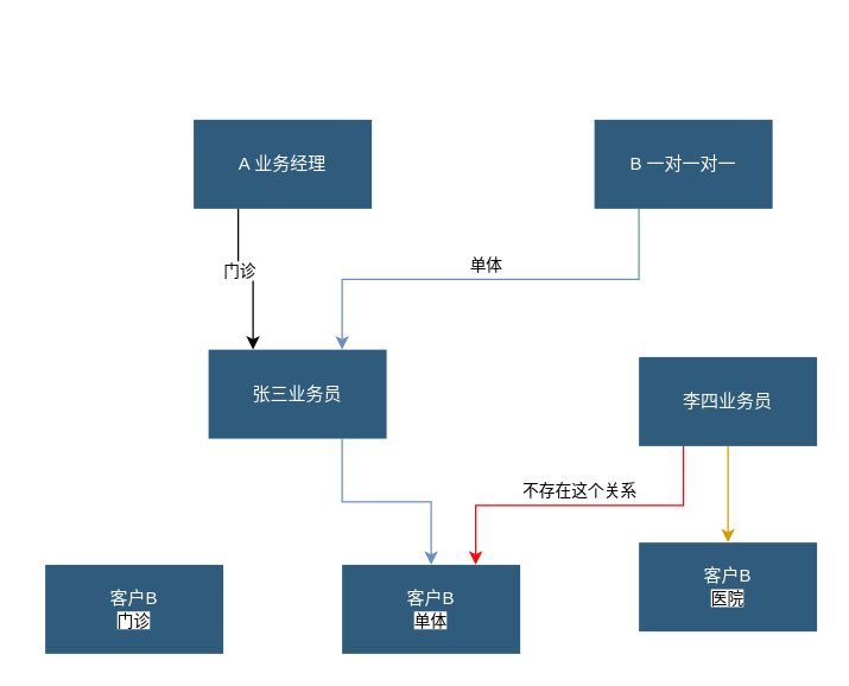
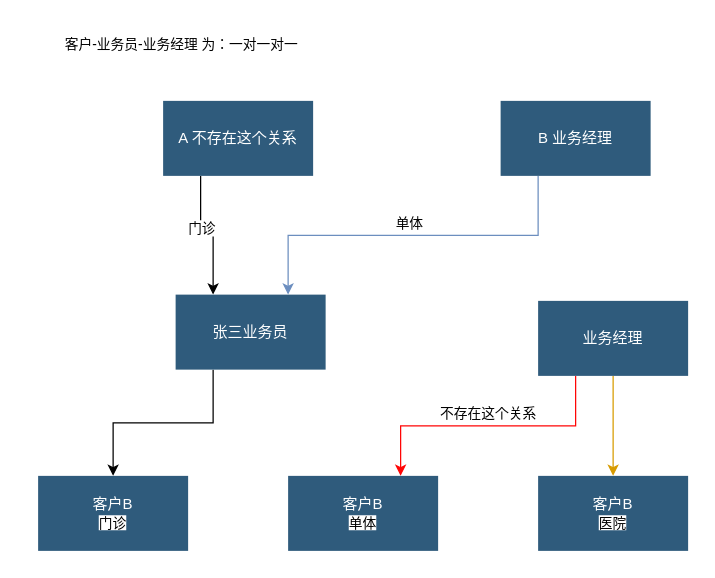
  <mxCell id="0" />
  <mxCell id="1" parent="0" />
  <mxCell id="2" style="edgeStyle=orthogonalEdgeStyle;rounded=0;orthogonalLoop=1;jettySize=auto;html=1;exitX=0.25;exitY=1;exitDx=0;exitDy=0;entryX=0.25;entryY=0;entryDx=0;entryDy=0;" edge="1" parent="1" source="4" target="10"><mxGeometry relative="1" as="geometry" /></mxCell>
  <mxCell id="3" value="门诊" style="edgeLabel;html=1;align=center;verticalAlign=middle;resizable=0;points=[];" vertex="1" connectable="0" parent="2"><mxGeometry x="-0.42" y="2" relative="1" as="geometry"><mxPoint x="-2" y="11" as="offset" /></mxGeometry></mxCell>
- <mxCell id="4" value="A 业务经理" style="whiteSpace=wrap;shadow=0;fontColor=#FFFFFF;fontFamily=Helvetica;fontStyle=0;html=1;fontSize=12;plain-purple;strokeColor=none;fillColor=#2f5b7c;gradientColor=none;spacing=6;verticalAlign=middle;" vertex="1" parent="1"><mxGeometry x="130" y="80" width="120" height="60" as="geometry" /></mxCell>
+ <mxCell id="4" value="A 不存在这个关系" style="whiteSpace=wrap;shadow=0;fontColor=#FFFFFF;fontFamily=Helvetica;fontStyle=0;html=1;fontSize=12;plain-purple;strokeColor=none;fillColor=#2f5b7c;gradientColor=none;spacing=6;verticalAlign=middle;" vertex="1" parent="1"><mxGeometry x="130" y="80" width="120" height="60" as="geometry" /></mxCell>
  <mxCell id="5" style="edgeStyle=orthogonalEdgeStyle;rounded=0;orthogonalLoop=1;jettySize=auto;html=1;exitX=0.25;exitY=1;exitDx=0;exitDy=0;entryX=0.75;entryY=0;entryDx=0;entryDy=0;fillColor=#dae8fc;strokeColor=#6c8ebf;" edge="1" parent="1" source="7" target="10"><mxGeometry relative="1" as="geometry" /></mxCell>
  <mxCell id="6" value="单体" style="edgeLabel;html=1;align=center;verticalAlign=middle;resizable=0;points=[];" vertex="1" connectable="0" parent="5"><mxGeometry x="0.025" relative="1" as="geometry"><mxPoint y="-10" as="offset" /></mxGeometry></mxCell>
- <mxCell id="7" value="B 一对一对一" style="whiteSpace=wrap;shadow=0;fontColor=#FFFFFF;fontFamily=Helvetica;fontStyle=0;html=1;fontSize=12;plain-purple;strokeColor=none;fillColor=#2f5b7c;gradientColor=none;spacing=6;verticalAlign=middle;" vertex="1" parent="1"><mxGeometry x="400" y="80" width="120" height="60" as="geometry" /></mxCell>
- <mxCell id="9" style="edgeStyle=orthogonalEdgeStyle;rounded=0;orthogonalLoop=1;jettySize=auto;html=1;exitX=0.75;exitY=1;exitDx=0;exitDy=0;entryX=0.5;entryY=0;entryDx=0;entryDy=0;fillColor=#dae8fc;strokeColor=#6c8ebf;" edge="1" parent="1" source="10" target="16"><mxGeometry relative="1" as="geometry" /></mxCell>
+ <mxCell id="7" value="B 业务经理" style="whiteSpace=wrap;shadow=0;fontColor=#FFFFFF;fontFamily=Helvetica;fontStyle=0;html=1;fontSize=12;plain-purple;strokeColor=none;fillColor=#2f5b7c;gradientColor=none;spacing=6;verticalAlign=middle;" vertex="1" parent="1"><mxGeometry x="400" y="80" width="120" height="60" as="geometry" /></mxCell>
+ <mxCell id="8" value="" style="edgeStyle=orthogonalEdgeStyle;rounded=0;orthogonalLoop=1;jettySize=auto;html=1;exitX=0.25;exitY=1;exitDx=0;exitDy=0;" edge="1" parent="1" source="10" target="14"><mxGeometry relative="1" as="geometry" /></mxCell>
  <mxCell id="10" value="张三业务员" style="whiteSpace=wrap;shadow=0;fontColor=#FFFFFF;fontFamily=Helvetica;fontStyle=0;html=1;fontSize=12;plain-purple;strokeColor=none;fillColor=#2f5b7c;gradientColor=none;spacing=6;verticalAlign=middle;" vertex="1" parent="1"><mxGeometry x="140" y="235" width="120" height="60" as="geometry" /></mxCell>
  <mxCell id="11" style="edgeStyle=orthogonalEdgeStyle;rounded=0;orthogonalLoop=1;jettySize=auto;html=1;exitX=0.5;exitY=1;exitDx=0;exitDy=0;entryX=0.5;entryY=0;entryDx=0;entryDy=0;fillColor=#ffe6cc;strokeColor=#d79b00;" edge="1" parent="1" source="13" target="15"><mxGeometry relative="1" as="geometry" /></mxCell>
  <mxCell id="12" value="不存在这个关系" style="edgeStyle=orthogonalEdgeStyle;rounded=0;orthogonalLoop=1;jettySize=auto;html=1;exitX=0.25;exitY=1;exitDx=0;exitDy=0;entryX=0.75;entryY=0;entryDx=0;entryDy=0;strokeColor=light-dark(#ff0505, #ededed);" edge="1" parent="1" source="13" target="16"><mxGeometry y="-10" relative="1" as="geometry"><mxPoint as="offset" /></mxGeometry></mxCell>
- <mxCell id="13" value="李四业务员" style="whiteSpace=wrap;shadow=0;fontColor=#FFFFFF;fontFamily=Helvetica;fontStyle=0;html=1;fontSize=12;plain-purple;strokeColor=none;fillColor=#2f5b7c;gradientColor=none;spacing=6;verticalAlign=middle;" vertex="1" parent="1"><mxGeometry x="430" y="240" width="120" height="60" as="geometry" /></mxCell>
+ <mxCell id="13" value="业务经理" style="whiteSpace=wrap;shadow=0;fontColor=#FFFFFF;fontFamily=Helvetica;fontStyle=0;html=1;fontSize=12;plain-purple;strokeColor=none;fillColor=#2f5b7c;gradientColor=none;spacing=6;verticalAlign=middle;" vertex="1" parent="1"><mxGeometry x="430" y="240" width="120" height="60" as="geometry" /></mxCell>
  <mxCell id="14" value="客户B&lt;div&gt;&lt;span style=&quot;color: rgb(0, 0, 0); font-size: 11px; text-wrap-mode: nowrap; background-color: rgb(255, 255, 255);&quot;&gt;门诊&lt;/span&gt;&lt;/div&gt;" style="whiteSpace=wrap;html=1;fillColor=#2f5b7c;strokeColor=none;fontColor=#FFFFFF;shadow=0;fontStyle=0;gradientColor=none;spacing=6;" vertex="1" parent="1"><mxGeometry x="30" y="380" width="120" height="60" as="geometry" /></mxCell>
- <mxCell id="15" value="客户B&lt;div&gt;&lt;font color=&quot;#000000&quot;&gt;&lt;span style=&quot;font-size: 11px; text-wrap-mode: nowrap; background-color: rgb(255, 255, 255);&quot;&gt;医院&lt;/span&gt;&lt;/font&gt;&lt;/div&gt;" style="whiteSpace=wrap;html=1;fillColor=#2f5b7c;strokeColor=none;fontColor=#FFFFFF;shadow=0;fontStyle=0;gradientColor=none;spacing=6;" vertex="1" parent="1"><mxGeometry x="430" y="365" width="120" height="60" as="geometry" /></mxCell>
+ <mxCell id="15" value="客户B&lt;div&gt;&lt;font color=&quot;#000000&quot;&gt;&lt;span style=&quot;font-size: 11px; text-wrap-mode: nowrap; background-color: rgb(255, 255, 255);&quot;&gt;医院&lt;/span&gt;&lt;/font&gt;&lt;/div&gt;" style="whiteSpace=wrap;html=1;fillColor=#2f5b7c;strokeColor=none;fontColor=#FFFFFF;shadow=0;fontStyle=0;gradientColor=none;spacing=6;" vertex="1" parent="1"><mxGeometry x="430" y="380" width="120" height="60" as="geometry" /></mxCell>
  <mxCell id="16" value="客户B&lt;div&gt;&lt;span style=&quot;color: rgb(0, 0, 0); font-size: 11px; text-wrap-mode: nowrap; background-color: rgb(255, 255, 255);&quot;&gt;单体&lt;/span&gt;&lt;/div&gt;" style="whiteSpace=wrap;html=1;fillColor=#2f5b7c;strokeColor=none;fontColor=#FFFFFF;shadow=0;fontStyle=0;gradientColor=none;spacing=6;" vertex="1" parent="1"><mxGeometry x="230" y="380" width="120" height="60" as="geometry" /></mxCell>
+ <mxCell id="17" value="&lt;span style=&quot;font-size: 11px; text-wrap-mode: nowrap; background-color: rgb(255, 255, 255);&quot;&gt;客户-业务员-业务经理 为：一对一对一&lt;/span&gt;" style="text;html=1;align=center;verticalAlign=middle;whiteSpace=wrap;rounded=0;" vertex="1" parent="1"><mxGeometry x="20" y="20" width="250" height="30" as="geometry" /></mxCell>
